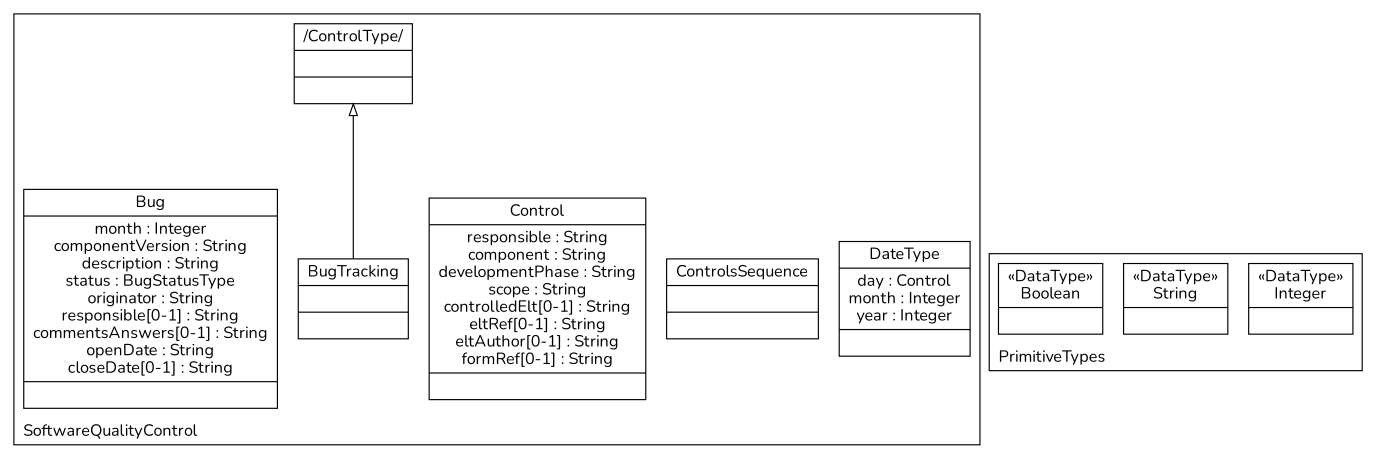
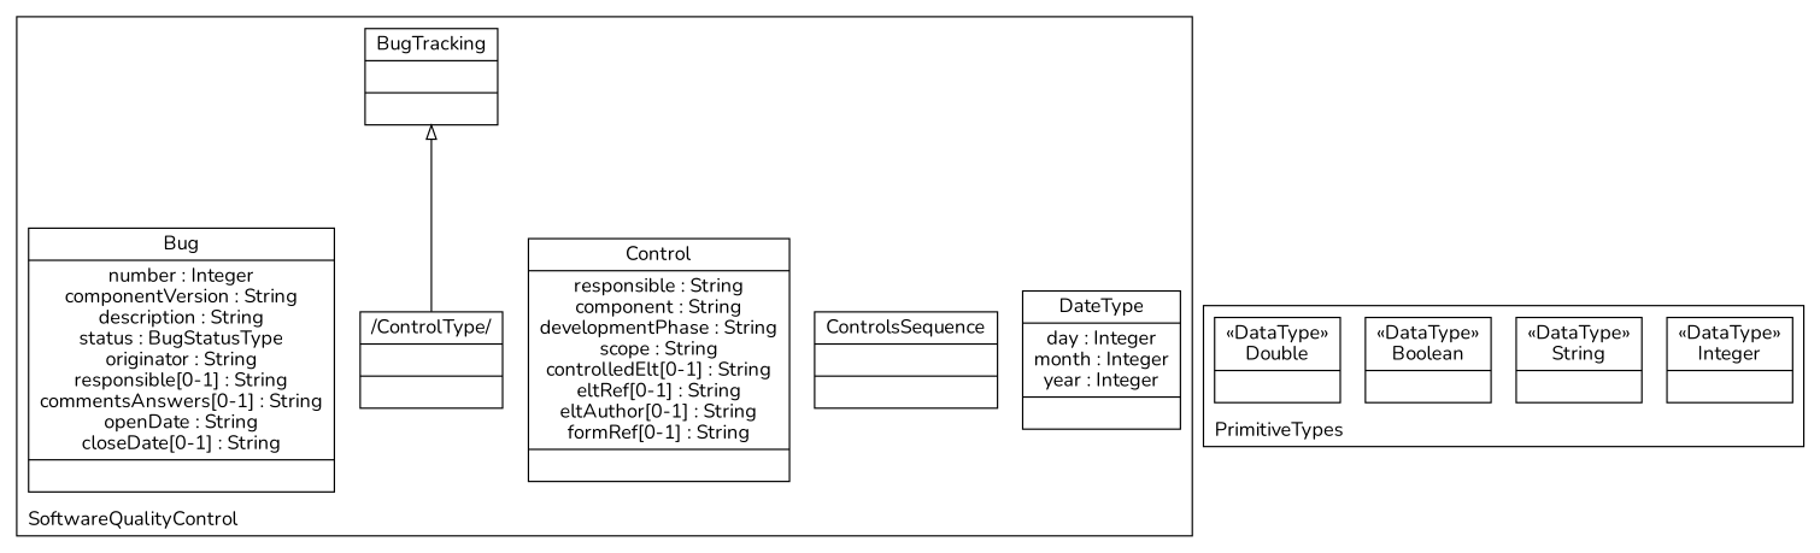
  digraph {
    compound=true
    labeljust=l
    labelloc=t
    nodeSep=0.75
    rankdir=BT
    fontname=Nunito
    node [shape=record fontname=Nunito]
-   n1 [label="{DateType|day : Control\nmonth : Integer\nyear : Integer| }"]
+   n1 [label="{DateType|day : Integer\nmonth : Integer\nyear : Integer| }"]
    n2 [label="{ControlsSequence| | }"]
    n3 [label="{Control|responsible : String\ncomponent : String\ndevelopmentPhase : String\nscope : String\ncontrolledElt[0-1] : String\neltRef[0-1] : String\neltAuthor[0-1] : String\nformRef[0-1] : String| }"]
    n4 [label="{/ControlType/| | }"]
    n5 [label="{BugTracking| | }"]
-   n6 [label="{Bug|month : Integer\ncomponentVersion : String\ndescription : String\nstatus : BugStatusType\noriginator : String\nresponsible[0-1] : String\ncommentsAnswers[0-1] : String\nopenDate : String\ncloseDate[0-1] : String| }"]
+   n6 [label="{Bug|number : Integer\ncomponentVersion : String\ndescription : String\nstatus : BugStatusType\noriginator : String\nresponsible[0-1] : String\ncommentsAnswers[0-1] : String\nopenDate : String\ncloseDate[0-1] : String| }"]
    n7 [label="{&#171;DataType&#187;\nInteger|}"]
    n8 [label="{&#171;DataType&#187;\nString|}"]
    n9 [label="{&#171;DataType&#187;\nBoolean|}"]
+   n10 [label="{&#171;DataType&#187;\nDouble|}"]
    subgraph cluster_1 {
      color=black
      label=SoftwareQualityControl
      n1
      n2
      n3
      n4
      n5
      n6
    }
    subgraph cluster_2 {
      color=black
      label=PrimitiveTypes
      n7
      n8
      n9
+     n10
    }
-   n5 -> n4 [arrowhead=onormal constraint=true group=ControlType minlen=2 fontname=Nunito]
+   n4 -> n5 [arrowhead=onormal constraint=true group=ControlType minlen=2 fontname=Nunito]
  }
